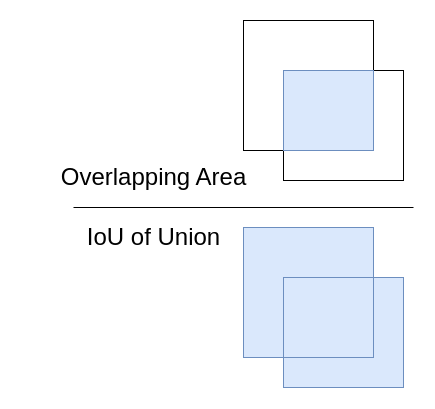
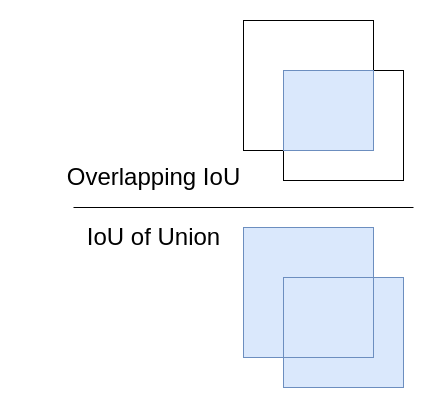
  <mxCell id="0" />
  <mxCell id="1" parent="0" />
  <mxCell id="2" value="" style="whiteSpace=wrap;html=1;aspect=fixed;" parent="1" vertex="1"><mxGeometry x="243" y="20" width="130" height="130" as="geometry" /></mxCell>
  <mxCell id="3" value="" style="rounded=0;whiteSpace=wrap;html=1;" parent="1" vertex="1"><mxGeometry x="283" y="70" width="120" height="110" as="geometry" /></mxCell>
  <mxCell id="4" value="" style="rounded=0;whiteSpace=wrap;html=1;fillColor=#dae8fc;strokeColor=#6c8ebf;" parent="1" vertex="1"><mxGeometry x="283" y="70" width="90" height="80" as="geometry" /></mxCell>
  <mxCell id="5" value="" style="whiteSpace=wrap;html=1;aspect=fixed;fillColor=#dae8fc;strokeColor=#6c8ebf;" parent="1" vertex="1"><mxGeometry x="243" y="227" width="130" height="130" as="geometry" /></mxCell>
  <mxCell id="6" value="" style="rounded=0;whiteSpace=wrap;html=1;fillColor=#dae8fc;strokeColor=#6c8ebf;" parent="1" vertex="1"><mxGeometry x="283" y="277" width="120" height="110" as="geometry" /></mxCell>
  <mxCell id="7" value="" style="rounded=0;whiteSpace=wrap;html=1;fillColor=#dae8fc;strokeColor=#6c8ebf;" parent="1" vertex="1"><mxGeometry x="283" y="277" width="90" height="80" as="geometry" /></mxCell>
  <mxCell id="8" value="" style="endArrow=none;html=1;rounded=0;" parent="1" edge="1"><mxGeometry width="50" height="50" relative="1" as="geometry"><mxPoint x="73" y="207" as="sourcePoint" /><mxPoint x="413" y="207" as="targetPoint" /></mxGeometry></mxCell>
- <mxCell id="9" value="Overlapping Area" style="text;html=1;align=center;verticalAlign=middle;resizable=0;points=[];autosize=1;strokeColor=none;fillColor=none;fontSize=24;" parent="1" vertex="1"><mxGeometry x="48" y="157" width="210" height="40" as="geometry" /></mxCell>
+ <mxCell id="9" value="Overlapping IoU" style="text;html=1;align=center;verticalAlign=middle;resizable=0;points=[];autosize=1;strokeColor=none;fillColor=none;fontSize=24;" parent="1" vertex="1"><mxGeometry x="48" y="157" width="210" height="40" as="geometry" /></mxCell>
  <mxCell id="10" value="IoU of Union" style="text;html=1;align=center;verticalAlign=middle;resizable=0;points=[];autosize=1;strokeColor=none;fillColor=none;fontSize=24;" parent="1" vertex="1"><mxGeometry x="68" y="217" width="170" height="40" as="geometry" /></mxCell>
  <mxCell id="11" value="" style="shape=image;html=1;verticalAlign=top;verticalLabelPosition=bottom;labelBackgroundColor=#ffffff;imageAspect=0;aspect=fixed;image=https://cdn2.iconfinder.com/data/icons/css-vol-2/24/math-equal-128.png" parent="1" vertex="1"><mxGeometry x="20" y="187" width="40" height="40" as="geometry" /></mxCell>
